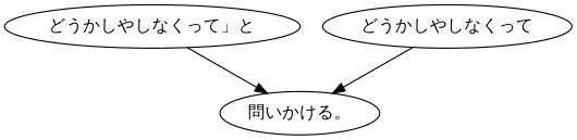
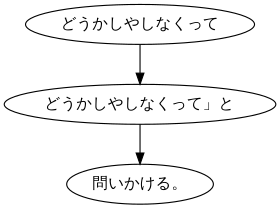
  digraph {
    fontname="Liberation Sans"
    node [fontname="Liberation Sans"]
    edge [fontname="Liberation Sans"]
    n1 [label="どうかしやしなくって」と"]
    n2 [label="問いかける。"]
    n3 [label="どうかしやしなくって"]
    n1 -> n2
-   n3 -> n2
+   n3 -> n1
  }
